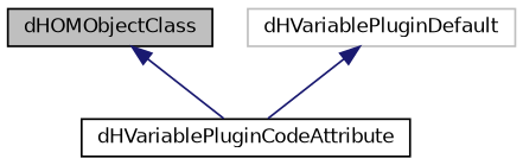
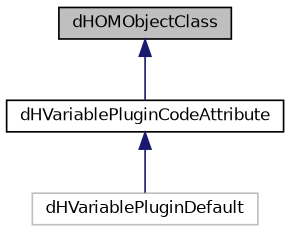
  digraph {
    node [color=black fillcolor=white fontname=Helvetica fontsize=10 shape=record style=filled]
    edge [color=midnightblue dir=back fontname=Helvetica fontsize=10 labelfontname=Helvetica labelfontsize=10 style=solid]
    n1 [fillcolor=grey75 fontcolor=black height=0.2 label=dHOMObjectClass width=0.4]
    n2 [height=0.2 label=dHVariablePluginCodeAttribute width=0.4]
    n3 [color=grey75 height=0.2 label=dHVariablePluginDefault width=0.4]
    n1 -> n2
-   n3 -> n2
+   n2 -> n3
  }
